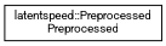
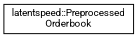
  digraph {
    rankdir=LR
    fontname=Roboto
-   n1 [color=black fillcolor=white fontname=Roboto fontsize=10 height=0.2 label="latentspeed::Preprocessed\lPreprocessed" shape=record style=filled width=0.4]
+   n1 [color=black fillcolor=white fontname=Roboto fontsize=10 height=0.2 label="latentspeed::Preprocessed\lOrderbook" shape=record style=filled width=0.4]
  }
